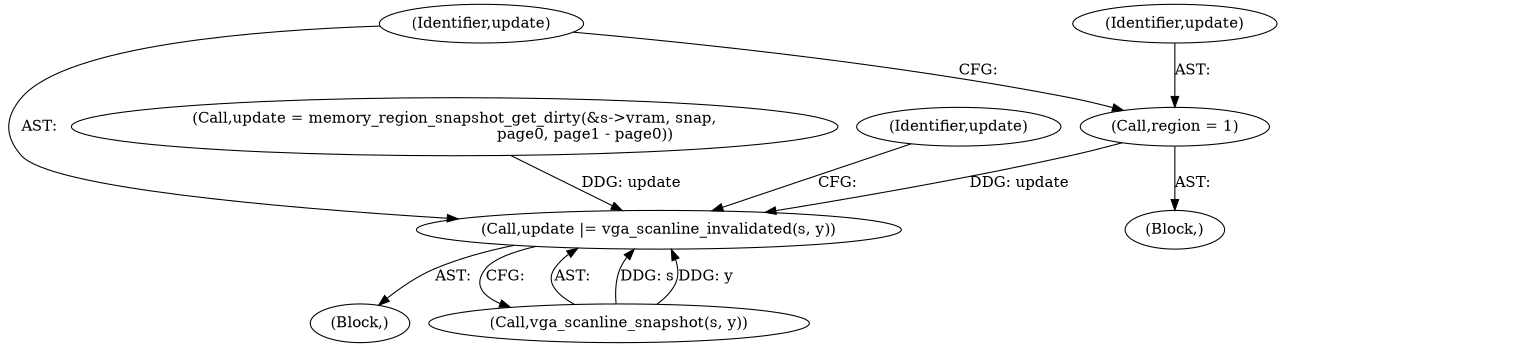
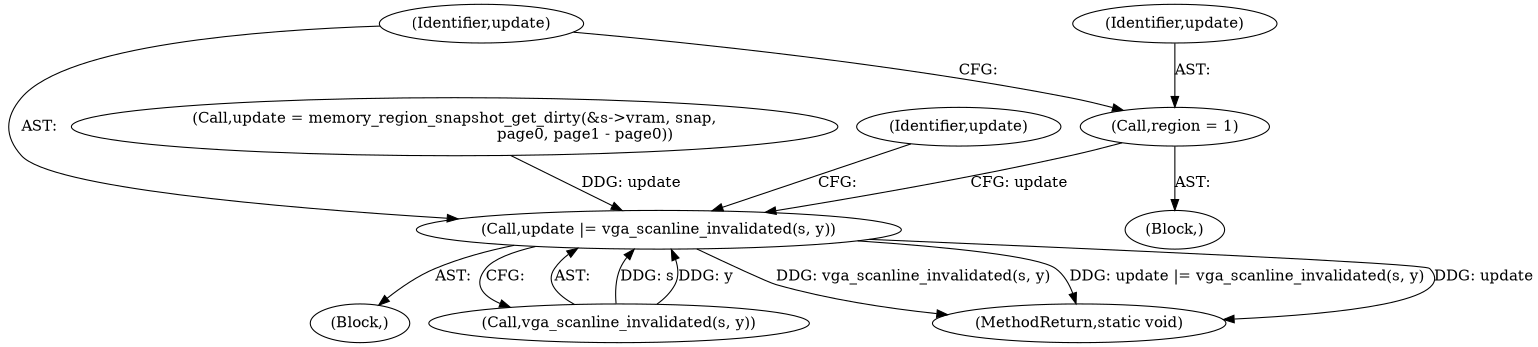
  digraph {
    n1 [label="(Call,region = 1)"]
    n2 [label="(Call,update |= vga_scanline_invalidated(s, y))"]
    n3 [label="(Block,)"]
    n4 [label="(Block,)"]
-   n5 [label="(Call,vga_scanline_snapshot(s, y))"]
+   n5 [label="(Call,vga_scanline_invalidated(s, y))"]
+   n6 [label="(MethodReturn,static void)"]
    n7 [label="(Call,update = memory_region_snapshot_get_dirty(&s->vram, snap,\n                                                      page0, page1 - page0))"]
    n8 [label="(Identifier,update)"]
    n9 [label="(Identifier,update)"]
    n10 [label="(Identifier,update)"]
-   n1 -> n2 [label="DDG: update"]
+   n1 -> n2 [label="CFG: update"]
    n1 -> n3 [label="AST: "]
    n2 -> n4 [label="AST: "]
    n2 -> n5 [label="CFG: "]
+   n2 -> n6 [label="DDG: update |= vga_scanline_invalidated(s, y)"]
+   n2 -> n6 [label="DDG: update"]
+   n2 -> n6 [label="DDG: vga_scanline_invalidated(s, y)"]
    n5 -> n2 [label="AST: "]
    n5 -> n2 [label="DDG: s"]
    n5 -> n2 [label="DDG: y"]
    n7 -> n2 [label="DDG: update"]
    n8 -> n1 [label="CFG: "]
    n8 -> n2 [label="AST: "]
    n9 -> n1 [label="AST: "]
    n10 -> n2 [label="CFG: "]
  }
